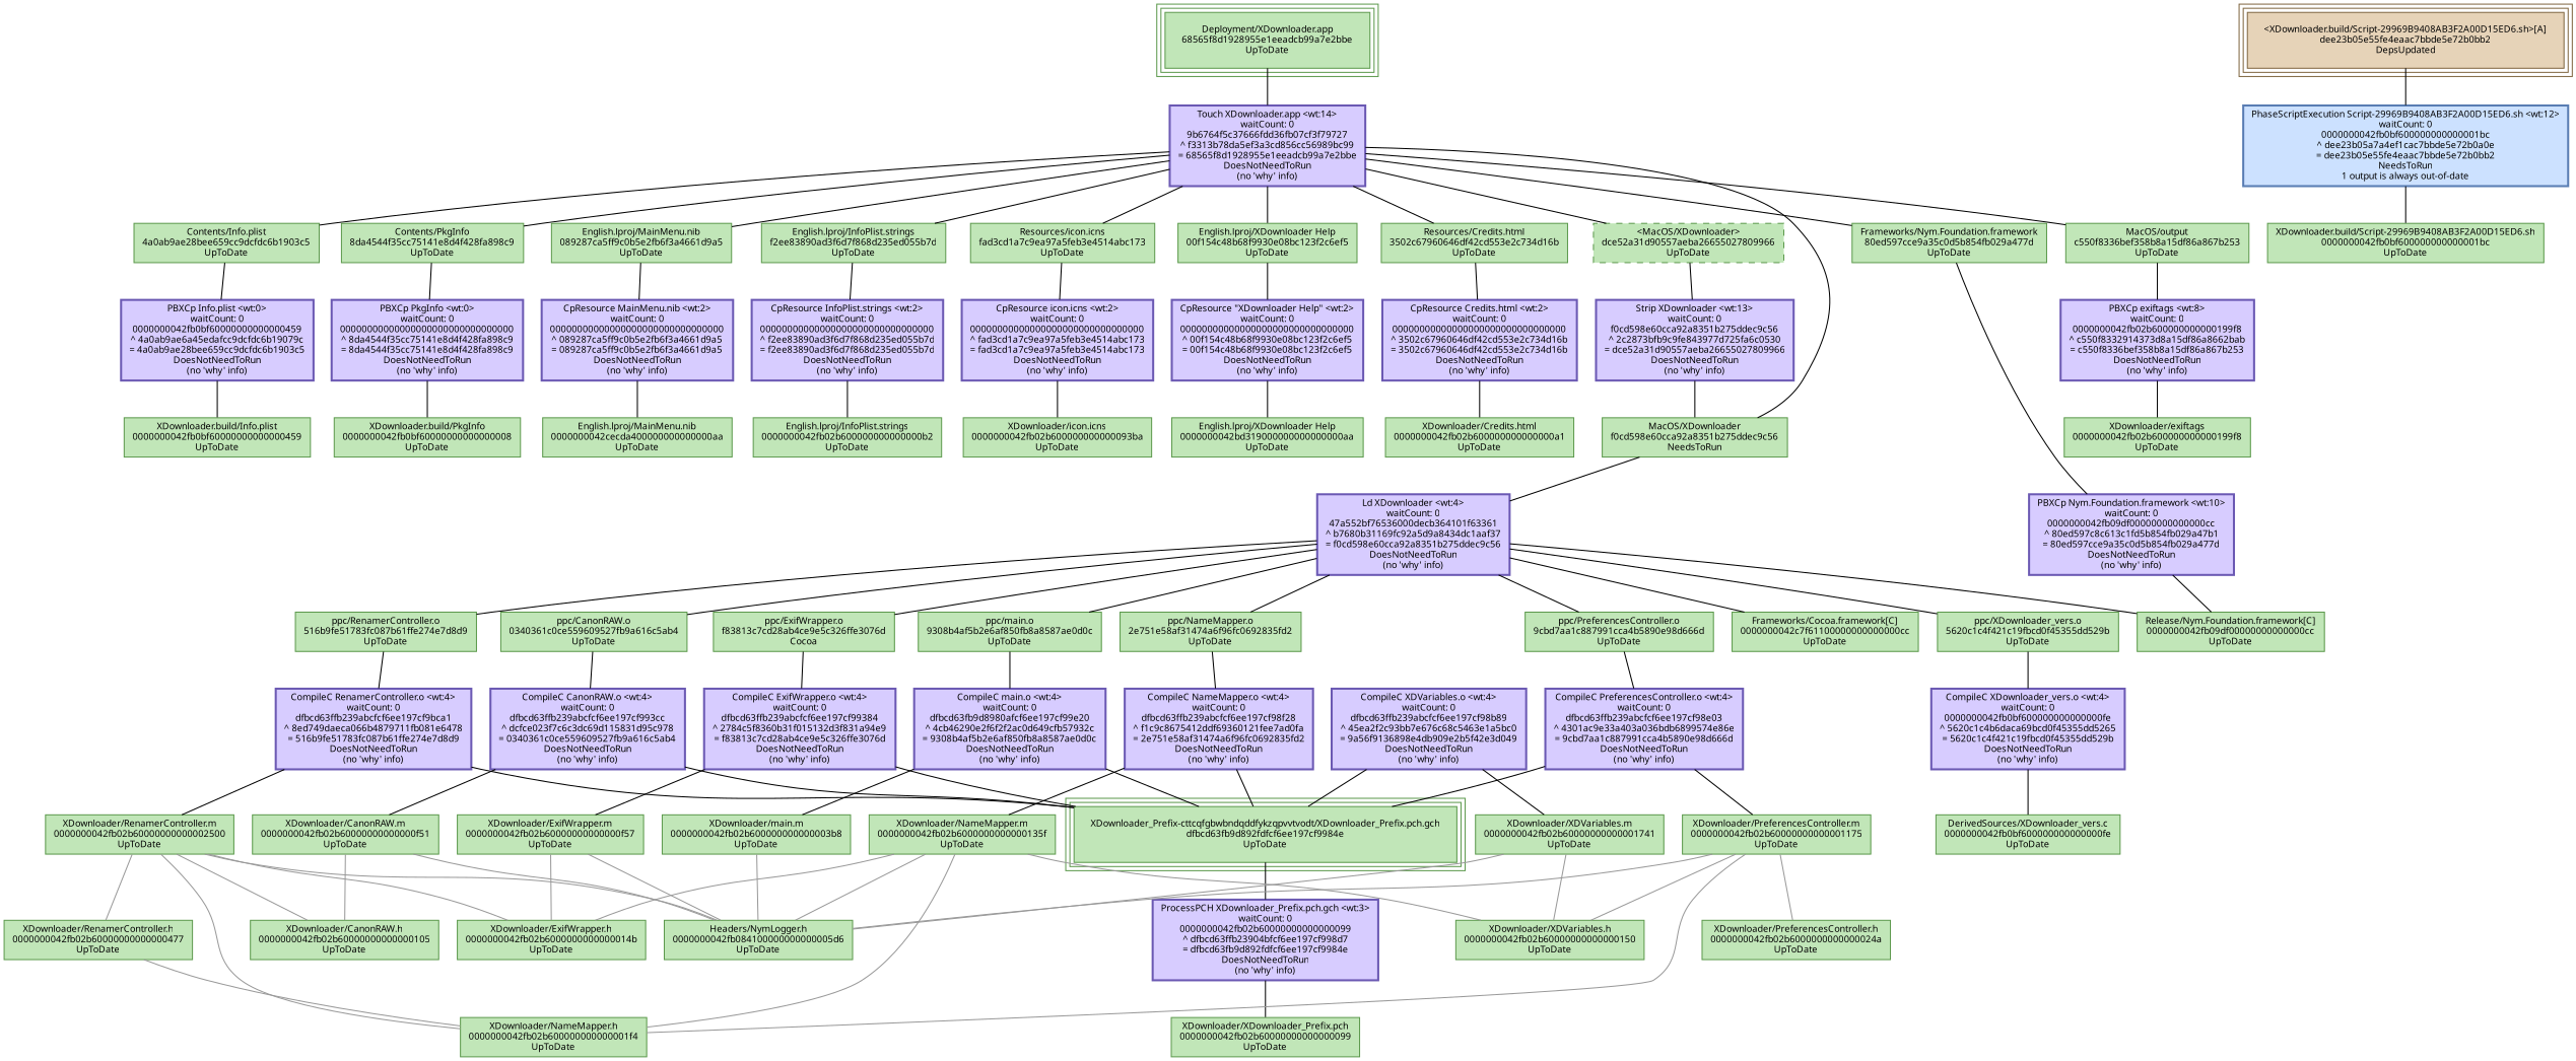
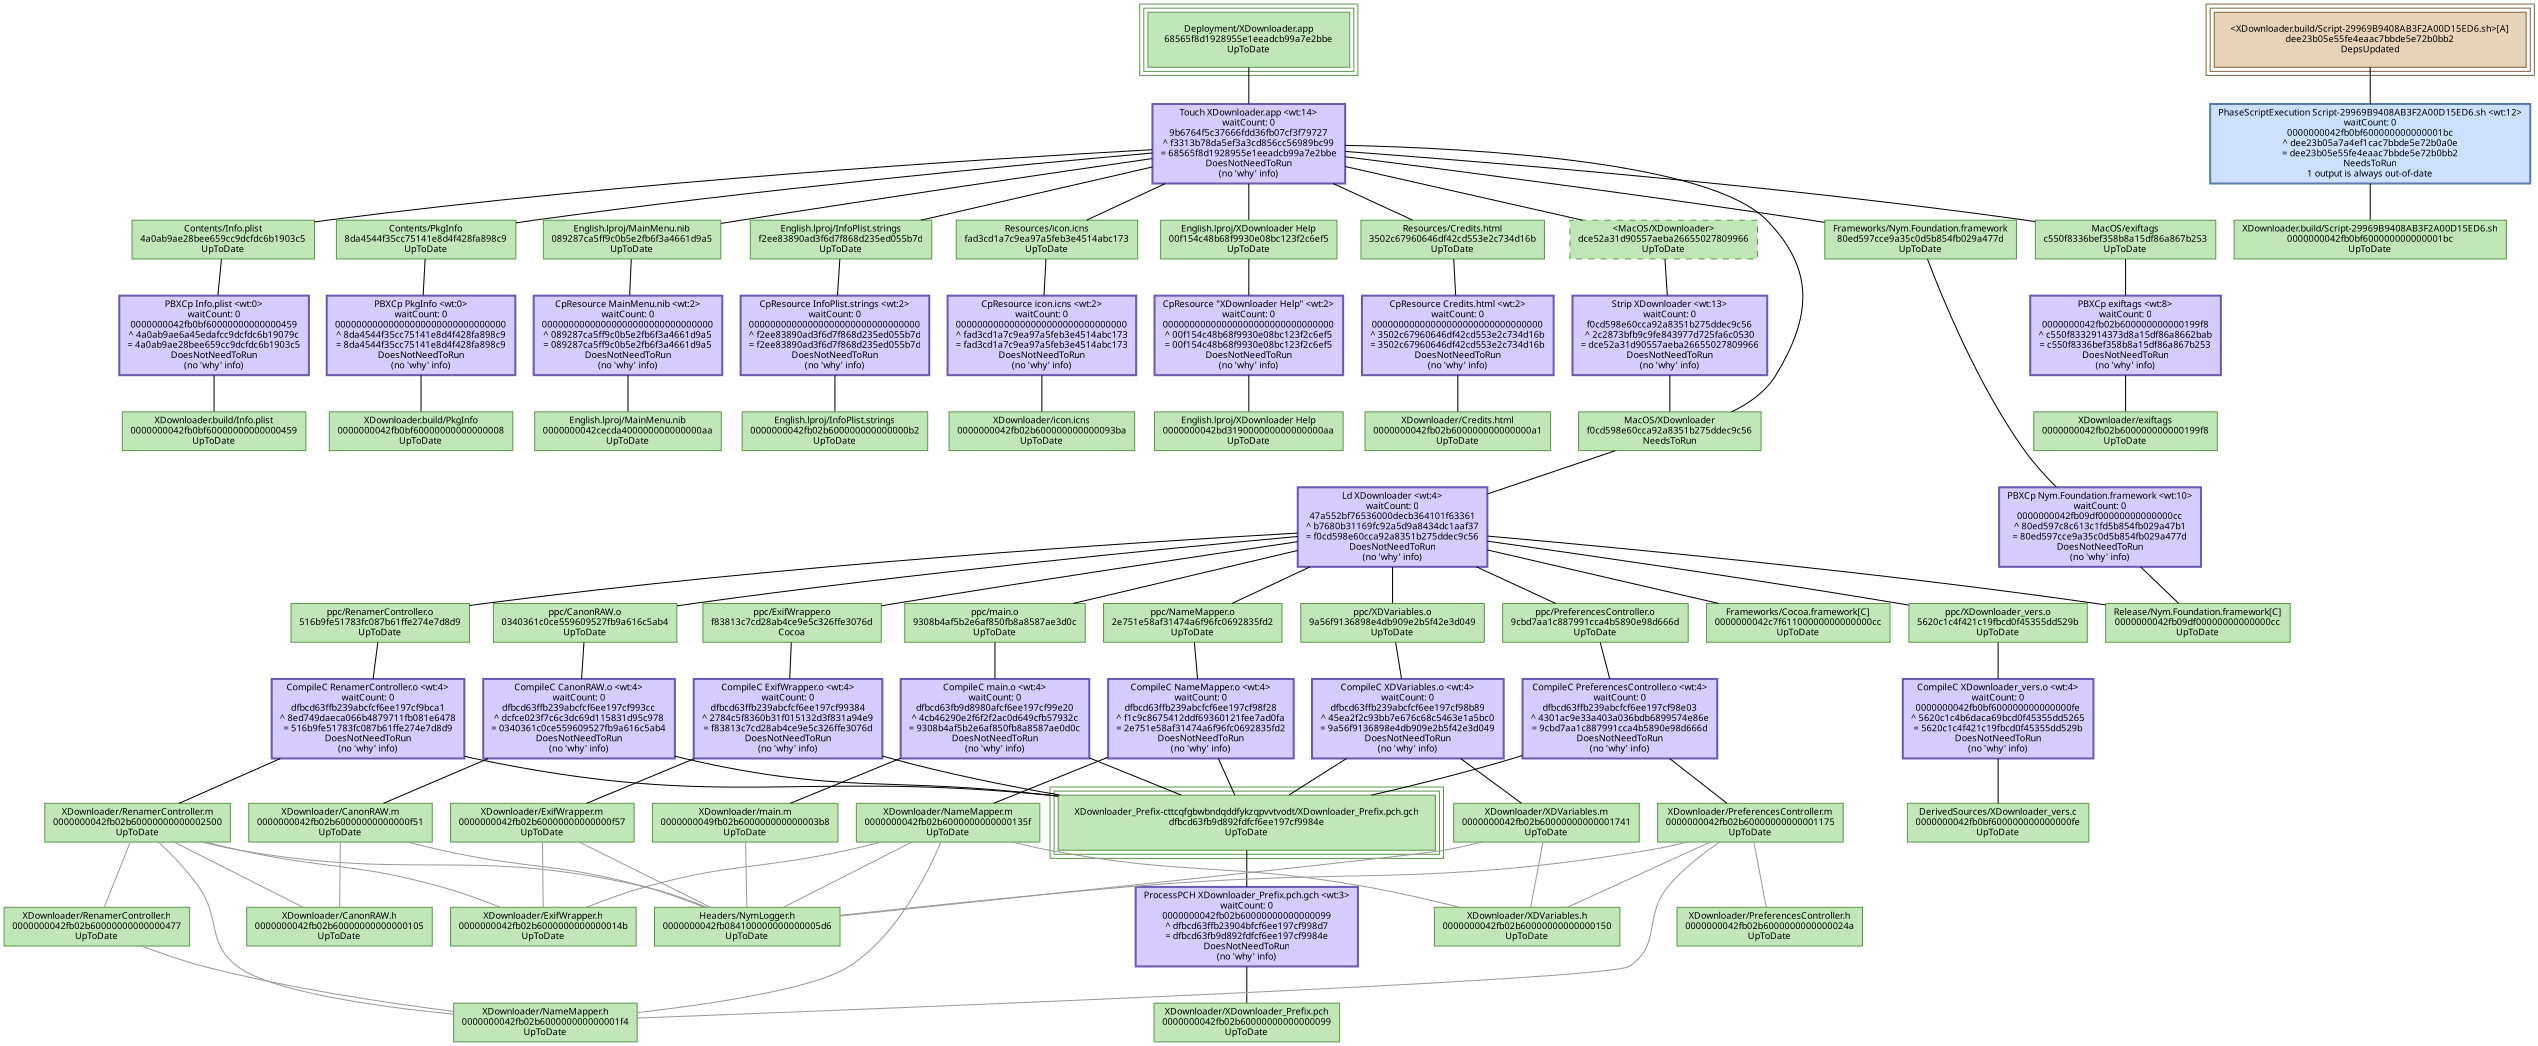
  digraph {
    concentrate=false
    node [color="0.3 0.5 0.6" fillcolor="0.3 0.2 0.9" fontname=Monaco fontsize=9 shape=box style=filled]
    edge [arrowhead=none arrowtail=normal color=black style=solid]
    n1 [label="Deployment/XDownloader.app\n68565f8d1928955e1eeadcb99a7e2bbe\nUpToDate" peripheries=3]
    n2 [color="0.7 0.5 0.7" fillcolor="0.7 0.2 1.0" label="Touch XDownloader.app <wt:14>\nwaitCount: 0\n9b6764f5c37666fdd36fb07cf3f79727\n^ f3313b78da5ef3a3cd856cc56989bc99\n= 68565f8d1928955e1eeadcb99a7e2bbe\nDoesNotNeedToRun\n(no 'why' info)" style="filled,bold"]
    n3 [label="Contents/Info.plist\n4a0ab9ae28bee659cc9dcfdc6b1903c5\nUpToDate"]
    n4 [label="Contents/PkgInfo\n8da4544f35cc75141e8d4f428fa898c9\nUpToDate"]
    n5 [label="English.lproj/MainMenu.nib\n089287ca5ff9c0b5e2fb6f3a4661d9a5\nUpToDate"]
    n6 [label="English.lproj/InfoPlist.strings\nf2ee83890ad3f6d7f868d235ed055b7d\nUpToDate"]
    n7 [label="Resources/icon.icns\nfad3cd1a7c9ea97a5feb3e4514abc173\nUpToDate"]
    n8 [label="English.lproj/XDownloader Help\n00f154c48b68f9930e08bc123f2c6ef5\nUpToDate"]
    n9 [label="Resources/Credits.html\n3502c67960646df42cd553e2c734d16b\nUpToDate"]
    n10 [label="MacOS/XDownloader\nf0cd598e60cca92a8351b275ddec9c56\nNeedsToRun"]
-   n11 [label="MacOS/output\nc550f8336bef358b8a15df86a867b253\nUpToDate"]
+   n11 [label="MacOS/exiftags\nc550f8336bef358b8a15df86a867b253\nUpToDate"]
    n12 [label="Frameworks/Nym.Foundation.framework\n80ed597cce9a35c0d5b854fb029a477d\nUpToDate"]
    n13 [label="<MacOS/XDownloader>\ndce52a31d90557aeba26655027809966\nUpToDate" style="filled,dashed"]
    n14 [color="0.7 0.5 0.7" fillcolor="0.7 0.2 1.0" label="PBXCp Info.plist <wt:0>\nwaitCount: 0\n0000000042fb0bf60000000000000459\n^ 4a0ab9ae6a45edafcc9dcfdc6b19079c\n= 4a0ab9ae28bee659cc9dcfdc6b1903c5\nDoesNotNeedToRun\n(no 'why' info)" style="filled,bold"]
    n15 [label="XDownloader.build/Info.plist\n0000000042fb0bf60000000000000459\nUpToDate"]
    n16 [color="0.7 0.5 0.7" fillcolor="0.7 0.2 1.0" label="PBXCp PkgInfo <wt:0>\nwaitCount: 0\n00000000000000000000000000000000\n^ 8da4544f35cc75141e8d4f428fa898c9\n= 8da4544f35cc75141e8d4f428fa898c9\nDoesNotNeedToRun\n(no 'why' info)" style="filled,bold"]
    n17 [label="XDownloader.build/PkgInfo\n0000000042fb0bf60000000000000008\nUpToDate"]
    n18 [color="0.7 0.5 0.7" fillcolor="0.7 0.2 1.0" label="CpResource MainMenu.nib <wt:2>\nwaitCount: 0\n00000000000000000000000000000000\n^ 089287ca5ff9c0b5e2fb6f3a4661d9a5\n= 089287ca5ff9c0b5e2fb6f3a4661d9a5\nDoesNotNeedToRun\n(no 'why' info)" style="filled,bold"]
    n19 [label="English.lproj/MainMenu.nib\n0000000042cecda400000000000000aa\nUpToDate"]
    n20 [color="0.7 0.5 0.7" fillcolor="0.7 0.2 1.0" label="CpResource InfoPlist.strings <wt:2>\nwaitCount: 0\n00000000000000000000000000000000\n^ f2ee83890ad3f6d7f868d235ed055b7d\n= f2ee83890ad3f6d7f868d235ed055b7d\nDoesNotNeedToRun\n(no 'why' info)" style="filled,bold"]
    n21 [label="English.lproj/InfoPlist.strings\n0000000042fb02b600000000000000b2\nUpToDate"]
    n22 [color="0.7 0.5 0.7" fillcolor="0.7 0.2 1.0" label="CpResource icon.icns <wt:2>\nwaitCount: 0\n00000000000000000000000000000000\n^ fad3cd1a7c9ea97a5feb3e4514abc173\n= fad3cd1a7c9ea97a5feb3e4514abc173\nDoesNotNeedToRun\n(no 'why' info)" style="filled,bold"]
    n23 [label="XDownloader/icon.icns\n0000000042fb02b600000000000093ba\nUpToDate"]
    n24 [color="0.7 0.5 0.7" fillcolor="0.7 0.2 1.0" label="CpResource \"XDownloader Help\" <wt:2>\nwaitCount: 0\n00000000000000000000000000000000\n^ 00f154c48b68f9930e08bc123f2c6ef5\n= 00f154c48b68f9930e08bc123f2c6ef5\nDoesNotNeedToRun\n(no 'why' info)" style="filled,bold"]
    n25 [label="English.lproj/XDownloader Help\n0000000042bd319000000000000000aa\nUpToDate"]
    n26 [color="0.7 0.5 0.7" fillcolor="0.7 0.2 1.0" label="CpResource Credits.html <wt:2>\nwaitCount: 0\n00000000000000000000000000000000\n^ 3502c67960646df42cd553e2c734d16b\n= 3502c67960646df42cd553e2c734d16b\nDoesNotNeedToRun\n(no 'why' info)" style="filled,bold"]
    n27 [label="XDownloader/Credits.html\n0000000042fb02b600000000000000a1\nUpToDate"]
-   n28 [label="ppc/main.o\n9308b4af5b2e6af850fb8a8587ae0d0c\nUpToDate"]
+   n28 [label="ppc/main.o\n9308b4af5b2e6af850fb8a8587ae3d0c\nUpToDate"]
    n29 [color="0.7 0.5 0.7" fillcolor="0.7 0.2 1.0" label="CompileC main.o <wt:4>\nwaitCount: 0\ndfbcd63fb9d8980afcf6ee197cf99e20\n^ 4cb46290e2f6f2f2ac0d649cfb57932c\n= 9308b4af5b2e6af850fb8a8587ae0d0c\nDoesNotNeedToRun\n(no 'why' info)" style="filled,bold"]
    n30 [label="XDownloader_Prefix-cttcqfgbwbndqddfykzqpvvtvodt/XDownloader_Prefix.pch.gch\ndfbcd63fb9d892fdfcf6ee197cf9984e\nUpToDate" peripheries=3]
-   n31 [label="XDownloader/main.m\n0000000042fb02b600000000000003b8\nUpToDate"]
+   n31 [label="XDownloader/main.m\n0000000049fb02b600000000000003b8\nUpToDate"]
    n32 [label="XDownloader/XDownloader_Prefix.pch\n0000000042fb02b60000000000000099\nUpToDate"]
    n33 [color="0.7 0.5 0.7" fillcolor="0.7 0.2 1.0" label="ProcessPCH XDownloader_Prefix.pch.gch <wt:3>\nwaitCount: 0\n0000000042fb02b60000000000000099\n^ dfbcd63ffb23904bfcf6ee197cf998d7\n= dfbcd63fb9d892fdfcf6ee197cf9984e\nDoesNotNeedToRun\n(no 'why' info)" style="filled,bold"]
    n34 [label="Headers/NymLogger.h\n0000000042fb084100000000000005d6\nUpToDate"]
    n35 [label="ppc/RenamerController.o\n516b9fe51783fc087b61ffe274e7d8d9\nUpToDate"]
    n36 [color="0.7 0.5 0.7" fillcolor="0.7 0.2 1.0" label="CompileC RenamerController.o <wt:4>\nwaitCount: 0\ndfbcd63ffb239abcfcf6ee197cf9bca1\n^ 8ed749daeca066b4879711fb081e6478\n= 516b9fe51783fc087b61ffe274e7d8d9\nDoesNotNeedToRun\n(no 'why' info)" style="filled,bold"]
    n37 [label="XDownloader/RenamerController.m\n0000000042fb02b60000000000002500\nUpToDate"]
    n38 [label="XDownloader/RenamerController.h\n0000000042fb02b60000000000000477\nUpToDate"]
    n39 [label="XDownloader/NameMapper.h\n0000000042fb02b600000000000001f4\nUpToDate"]
    n40 [label="XDownloader/ExifWrapper.h\n0000000042fb02b6000000000000014b\nUpToDate"]
    n41 [label="XDownloader/CanonRAW.h\n0000000042fb02b60000000000000105\nUpToDate"]
    n42 [label="ppc/NameMapper.o\n2e751e58af31474a6f96fc0692835fd2\nUpToDate"]
    n43 [color="0.7 0.5 0.7" fillcolor="0.7 0.2 1.0" label="CompileC NameMapper.o <wt:4>\nwaitCount: 0\ndfbcd63ffb239abcfcf6ee197cf98f28\n^ f1c9c8675412ddf69360121fee7ad0fa\n= 2e751e58af31474a6f96fc0692835fd2\nDoesNotNeedToRun\n(no 'why' info)" style="filled,bold"]
    n44 [label="XDownloader/NameMapper.m\n0000000042fb02b6000000000000135f\nUpToDate"]
    n45 [label="XDownloader/XDVariables.h\n0000000042fb02b60000000000000150\nUpToDate"]
    n46 [label="ppc/ExifWrapper.o\nf83813c7cd28ab4ce9e5c326ffe3076d\nCocoa"]
    n47 [color="0.7 0.5 0.7" fillcolor="0.7 0.2 1.0" label="CompileC ExifWrapper.o <wt:4>\nwaitCount: 0\ndfbcd63ffb239abcfcf6ee197cf99384\n^ 2784c5f8360b31f015132d3f831a94e9\n= f83813c7cd28ab4ce9e5c326ffe3076d\nDoesNotNeedToRun\n(no 'why' info)" style="filled,bold"]
    n48 [label="XDownloader/ExifWrapper.m\n0000000042fb02b60000000000000f57\nUpToDate"]
    n49 [label="ppc/PreferencesController.o\n9cbd7aa1c887991cca4b5890e98d666d\nUpToDate"]
    n50 [color="0.7 0.5 0.7" fillcolor="0.7 0.2 1.0" label="CompileC PreferencesController.o <wt:4>\nwaitCount: 0\ndfbcd63ffb239abcfcf6ee197cf98e03\n^ 4301ac9e33a403a036bdb6899574e86e\n= 9cbd7aa1c887991cca4b5890e98d666d\nDoesNotNeedToRun\n(no 'why' info)" style="filled,bold"]
    n51 [label="XDownloader/PreferencesController.m\n0000000042fb02b60000000000001175\nUpToDate"]
    n52 [label="XDownloader/PreferencesController.h\n0000000042fb02b6000000000000024a\nUpToDate"]
+   n53 [label="ppc/XDVariables.o\n9a56f9136898e4db909e2b5f42e3d049\nUpToDate"]
    n54 [color="0.7 0.5 0.7" fillcolor="0.7 0.2 1.0" label="CompileC XDVariables.o <wt:4>\nwaitCount: 0\ndfbcd63ffb239abcfcf6ee197cf98b89\n^ 45ea2f2c93bb7e676c68c5463e1a5bc0\n= 9a56f9136898e4db909e2b5f42e3d049\nDoesNotNeedToRun\n(no 'why' info)" style="filled,bold"]
    n55 [label="XDownloader/XDVariables.m\n0000000042fb02b60000000000001741\nUpToDate"]
    n56 [label="ppc/CanonRAW.o\n0340361c0ce559609527fb9a616c5ab4\nUpToDate"]
    n57 [color="0.7 0.5 0.7" fillcolor="0.7 0.2 1.0" label="CompileC CanonRAW.o <wt:4>\nwaitCount: 0\ndfbcd63ffb239abcfcf6ee197cf993cc\n^ dcfce023f7c6c3dc69d115831d95c978\n= 0340361c0ce559609527fb9a616c5ab4\nDoesNotNeedToRun\n(no 'why' info)" style="filled,bold"]
    n58 [label="XDownloader/CanonRAW.m\n0000000042fb02b60000000000000f51\nUpToDate"]
    n59 [label="ppc/XDownloader_vers.o\n5620c1c4f421c19fbcd0f45355dd529b\nUpToDate"]
    n60 [color="0.7 0.5 0.7" fillcolor="0.7 0.2 1.0" label="CompileC XDownloader_vers.o <wt:4>\nwaitCount: 0\n0000000042fb0bf600000000000000fe\n^ 5620c1c4b6daca69bcd0f45355dd5265\n= 5620c1c4f421c19fbcd0f45355dd529b\nDoesNotNeedToRun\n(no 'why' info)" style="filled,bold"]
    n61 [label="DerivedSources/XDownloader_vers.c\n0000000042fb0bf600000000000000fe\nUpToDate"]
    n62 [color="0.7 0.5 0.7" fillcolor="0.7 0.2 1.0" label="Ld XDownloader <wt:4>\nwaitCount: 0\n47a552bf76536000decb364101f63361\n^ b7680b31169fc92a5d9a8434dc1aaf37\n= f0cd598e60cca92a8351b275ddec9c56\nDoesNotNeedToRun\n(no 'why' info)" style="filled,bold"]
    n63 [label="Frameworks/Cocoa.framework[C]\n0000000042c7f61100000000000000cc\nUpToDate"]
    n64 [label="Release/Nym.Foundation.framework[C]\n0000000042fb09df00000000000000cc\nUpToDate"]
    n65 [color="0.7 0.5 0.7" fillcolor="0.7 0.2 1.0" label="PBXCp exiftags <wt:8>\nwaitCount: 0\n0000000042fb02b600000000000199f8\n^ c550f8332914373d8a15df86a8662bab\n= c550f8336bef358b8a15df86a867b253\nDoesNotNeedToRun\n(no 'why' info)" style="filled,bold"]
    n66 [label="XDownloader/exiftags\n0000000042fb02b600000000000199f8\nUpToDate"]
    n67 [color="0.7 0.5 0.7" fillcolor="0.7 0.2 1.0" label="PBXCp Nym.Foundation.framework <wt:10>\nwaitCount: 0\n0000000042fb09df00000000000000cc\n^ 80ed597c8c613c1fd5b854fb029a47b1\n= 80ed597cce9a35c0d5b854fb029a477d\nDoesNotNeedToRun\n(no 'why' info)" style="filled,bold"]
    n68 [color="0.1 0.5 0.5" fillcolor="0.1 0.2 0.9" label="<XDownloader.build/Script-29969B9408AB3F2A00D15ED6.sh>[A]\ndee23b05e55fe4eaac7bbde5e72b0bb2\nDepsUpdated" peripheries=3]
    n69 [color="0.6 0.5 0.7" fillcolor="0.6 0.2 1.0" label="PhaseScriptExecution Script-29969B9408AB3F2A00D15ED6.sh <wt:12>\nwaitCount: 0\n0000000042fb0bf600000000000001bc\n^ dee23b05a7a4ef1cac7bbde5e72b0a0e\n= dee23b05e55fe4eaac7bbde5e72b0bb2\nNeedsToRun\n1 output is always out-of-date" style="filled,bold"]
    n70 [label="XDownloader.build/Script-29969B9408AB3F2A00D15ED6.sh\n0000000042fb0bf600000000000001bc\nUpToDate"]
    n71 [color="0.7 0.5 0.7" fillcolor="0.7 0.2 1.0" label="Strip XDownloader <wt:13>\nwaitCount: 0\nf0cd598e60cca92a8351b275ddec9c56\n^ 2c2873bfb9c9fe843977d725fa6c0530\n= dce52a31d90557aeba26655027809966\nDoesNotNeedToRun\n(no 'why' info)" style="filled,bold"]
    n1 -> n2
    n2 -> n3
    n2 -> n4
    n2 -> n5
    n2 -> n6
    n2 -> n7
    n2 -> n8
    n2 -> n9
    n2 -> n10
    n2 -> n11
    n2 -> n12
    n2 -> n13
    n3 -> n14
    n4 -> n16
    n5 -> n18
    n6 -> n20
    n7 -> n22
    n8 -> n24
    n9 -> n26
    n10 -> n62
    n11 -> n65
    n12 -> n67
    n13 -> n71
    n14 -> n15
    n16 -> n17
    n18 -> n19
    n20 -> n21
    n22 -> n23
    n24 -> n25
    n26 -> n27
    n28 -> n29
    n29 -> n30
    n29 -> n31
    n30 -> n33
    n31 -> n34 [color=gray60]
    n33 -> n32
    n35 -> n36
    n36 -> n30
    n36 -> n37
    n37 -> n34 [color=gray60]
    n37 -> n38 [color=gray60]
    n37 -> n39 [color=gray60]
    n37 -> n40 [color=gray60]
    n37 -> n41 [color=gray60]
    n38 -> n39 [color=gray60]
    n42 -> n43
    n43 -> n30
    n43 -> n44
    n44 -> n34 [color=gray60]
    n44 -> n39 [color=gray60]
    n44 -> n40 [color=gray60]
    n44 -> n45 [color=gray60]
    n46 -> n47
    n47 -> n30
    n47 -> n48
    n48 -> n34 [color=gray60]
    n48 -> n40 [color=gray60]
    n49 -> n50
    n50 -> n30
    n50 -> n51
    n51 -> n34 [color=gray60]
    n51 -> n39 [color=gray60]
    n51 -> n45 [color=gray60]
    n51 -> n52 [color=gray60]
+   n53 -> n54
    n54 -> n30
    n54 -> n55
    n55 -> n34 [color=gray60]
    n55 -> n45 [color=gray60]
    n56 -> n57
    n57 -> n30
    n57 -> n58
    n58 -> n34 [color=gray60]
    n58 -> n41 [color=gray60]
    n59 -> n60
    n60 -> n61
    n62 -> n28
    n62 -> n35
    n62 -> n42
    n62 -> n46
    n62 -> n49
+   n62 -> n53
    n62 -> n56
    n62 -> n59
    n62 -> n63
    n62 -> n64
    n65 -> n66
    n67 -> n64
    n68 -> n69
    n69 -> n70
    n71 -> n10
  }
